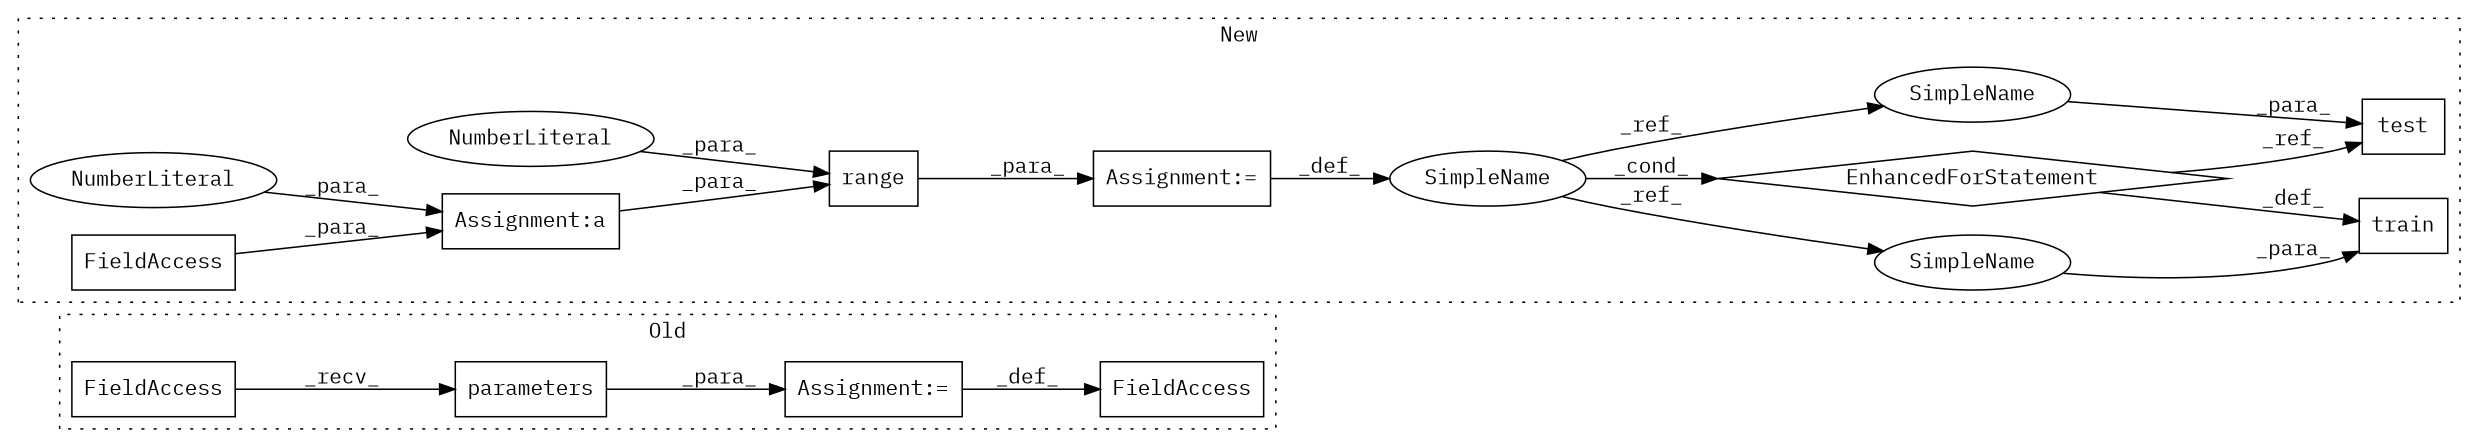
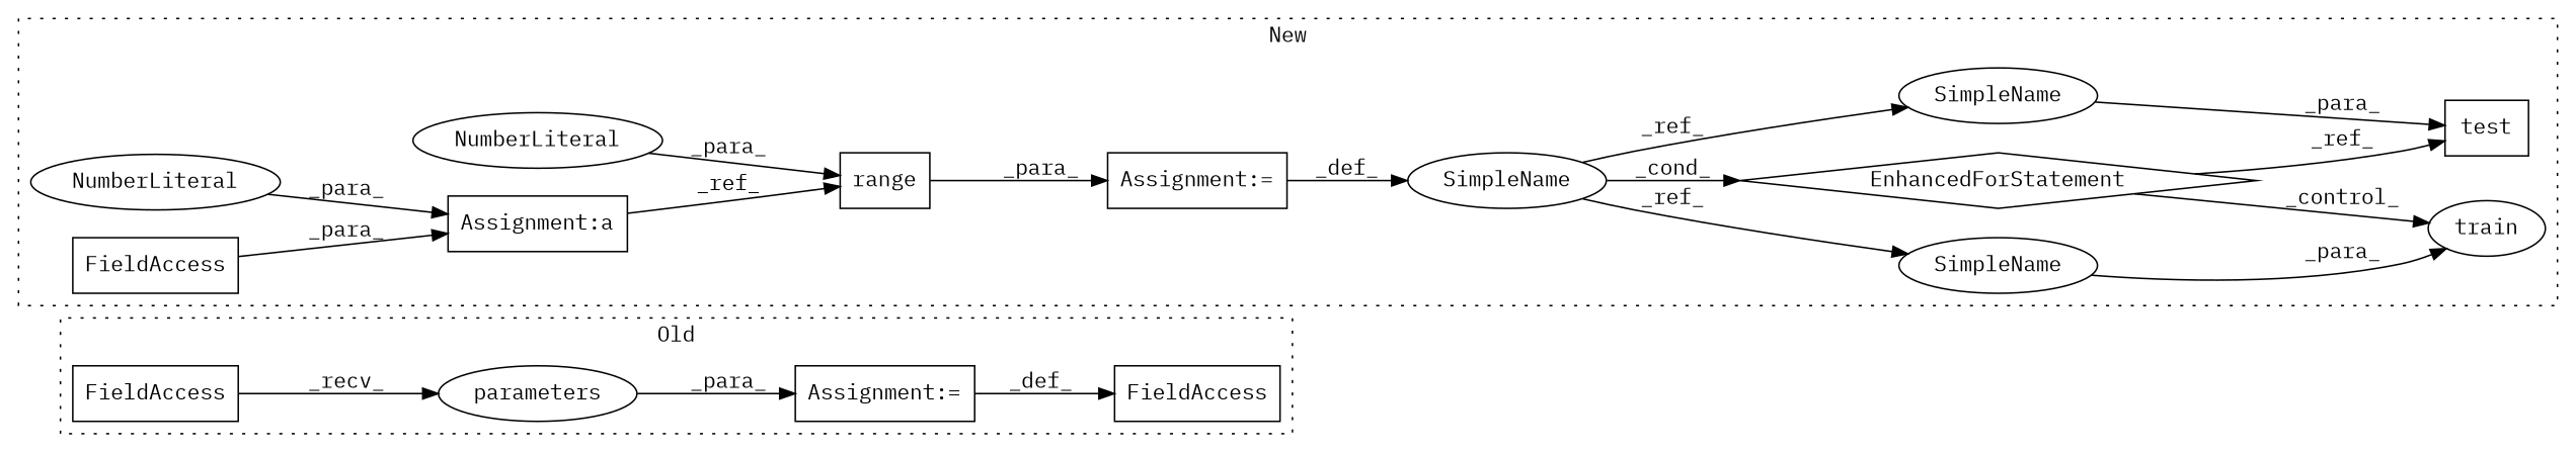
  digraph {
    fontname="IBM Plex Mono"
    rankdir=LR
    node [a=32 fontname="IBM Plex Mono" l=5 s="5223,5312" shape=box]
    edge [fontname="IBM Plex Mono"]
-   n1 [l=12 label=parameters s=1562]
+   n1 [l=12 label=parameters s=1562 shape=ellipse]
    n2 [a=7 l=1 label="Assignment:=" s=1539]
    n3 [a=22 l=9 label=FieldAccess s=1530]
    n4 [a=22 label=FieldAccess s=1556]
    n5 [l="6,1" label=range s="5288,5311"]
    n6 [a=70 l="53,2" label=EnhancedForStatement shape=diamond]
    n7 [a=7 l="53,2" label="Assignment:="]
    n8 [a=42 label=SimpleName s=5280 shape=ellipse]
-   n9 [l="6,1" label=train s="5322,5333"]
+   n9 [l="6,1" label=train s="5322,5333" shape=ellipse]
    n10 [a=27 l=3 label="Assignment:a" s=5307]
    n11 [a=34 l=1 label=NumberLiteral s=5294 shape=ellipse]
    n12 [a=34 l=1 label=NumberLiteral s=5310 shape=ellipse]
    n13 [l="5,1" label=test s="5342,5352"]
    n14 [a=22 l=3 label=FieldAccess s=5296]
    n15 [a=42 label=SimpleName s=5328 shape=ellipse]
    n16 [a=42 label=SimpleName s=5347 shape=ellipse]
    subgraph cluster_1 {
      label=Old
      style=dotted
      n1
      n2
      n3
      n4
    }
    subgraph cluster_2 {
      label=New
      style=dotted
      n5
      n6
      n7
      n8
      n9
      n10
      n11
      n12
      n13
      n14
      n15
      n16
    }
    n1 -> n2 [label=_para_]
    n2 -> n3 [label=_def_]
    n4 -> n1 [label=_recv_]
    n5 -> n7 [label=_para_]
-   n6 -> n9 [label=_def_]
+   n6 -> n9 [label=_control_]
    n6 -> n13 [label=_ref_]
    n7 -> n8 [label=_def_]
    n8 -> n6 [label=_cond_]
    n8 -> n15 [label=_ref_]
    n8 -> n16 [label=_ref_]
-   n10 -> n5 [label=_para_]
+   n10 -> n5 [label=_ref_]
    n11 -> n5 [label=_para_]
    n12 -> n10 [label=_para_]
    n14 -> n10 [label=_para_]
    n15 -> n9 [label=_para_]
    n16 -> n13 [label=_para_]
  }
